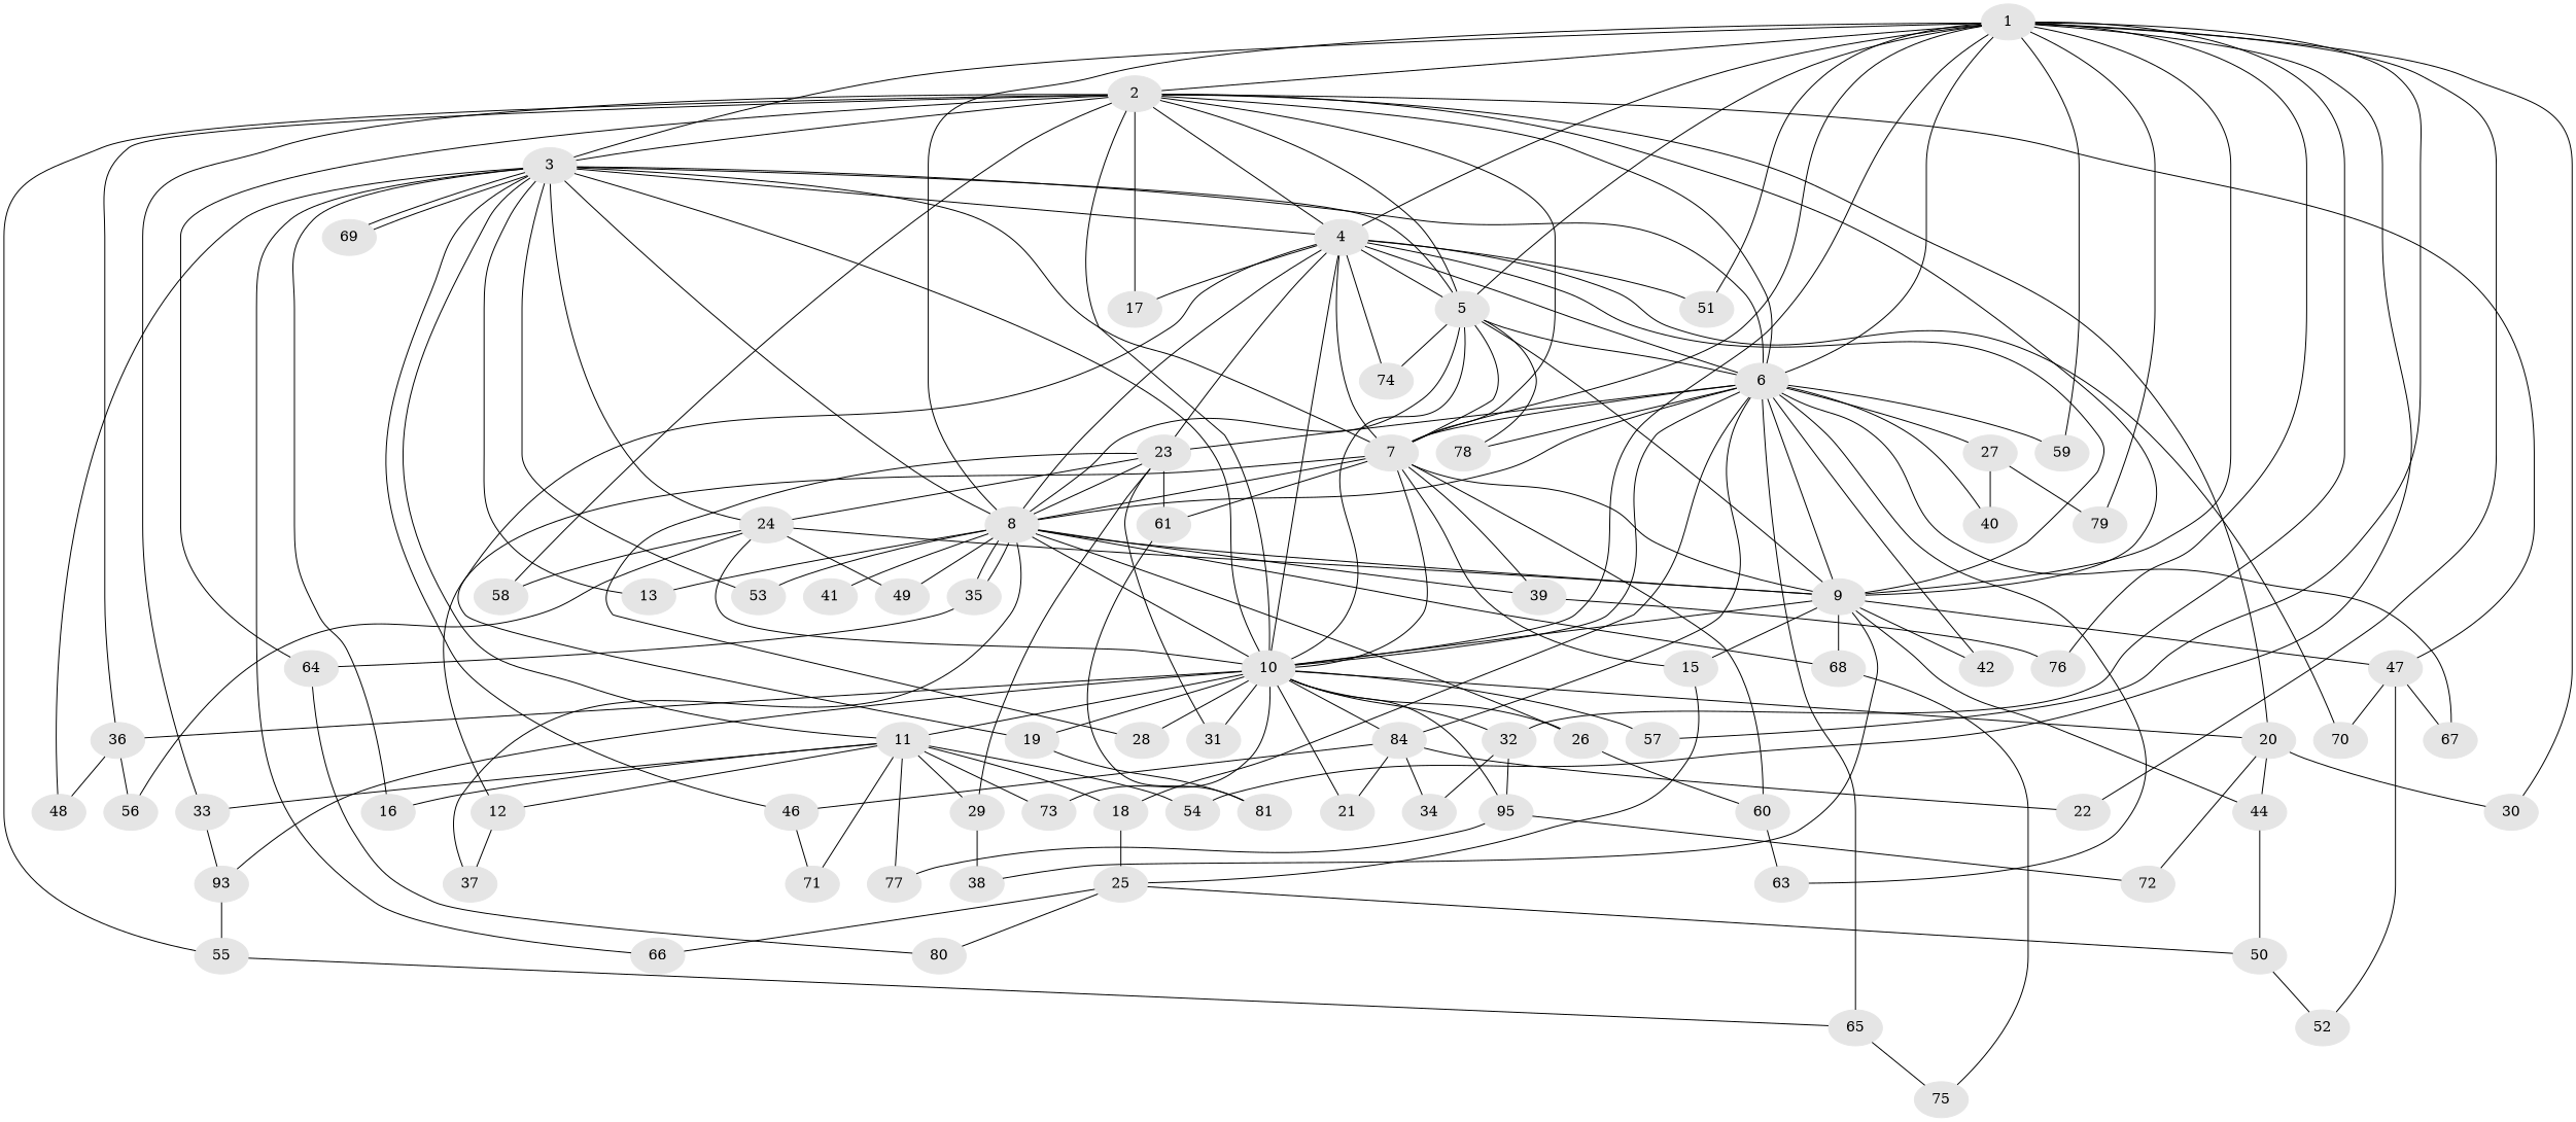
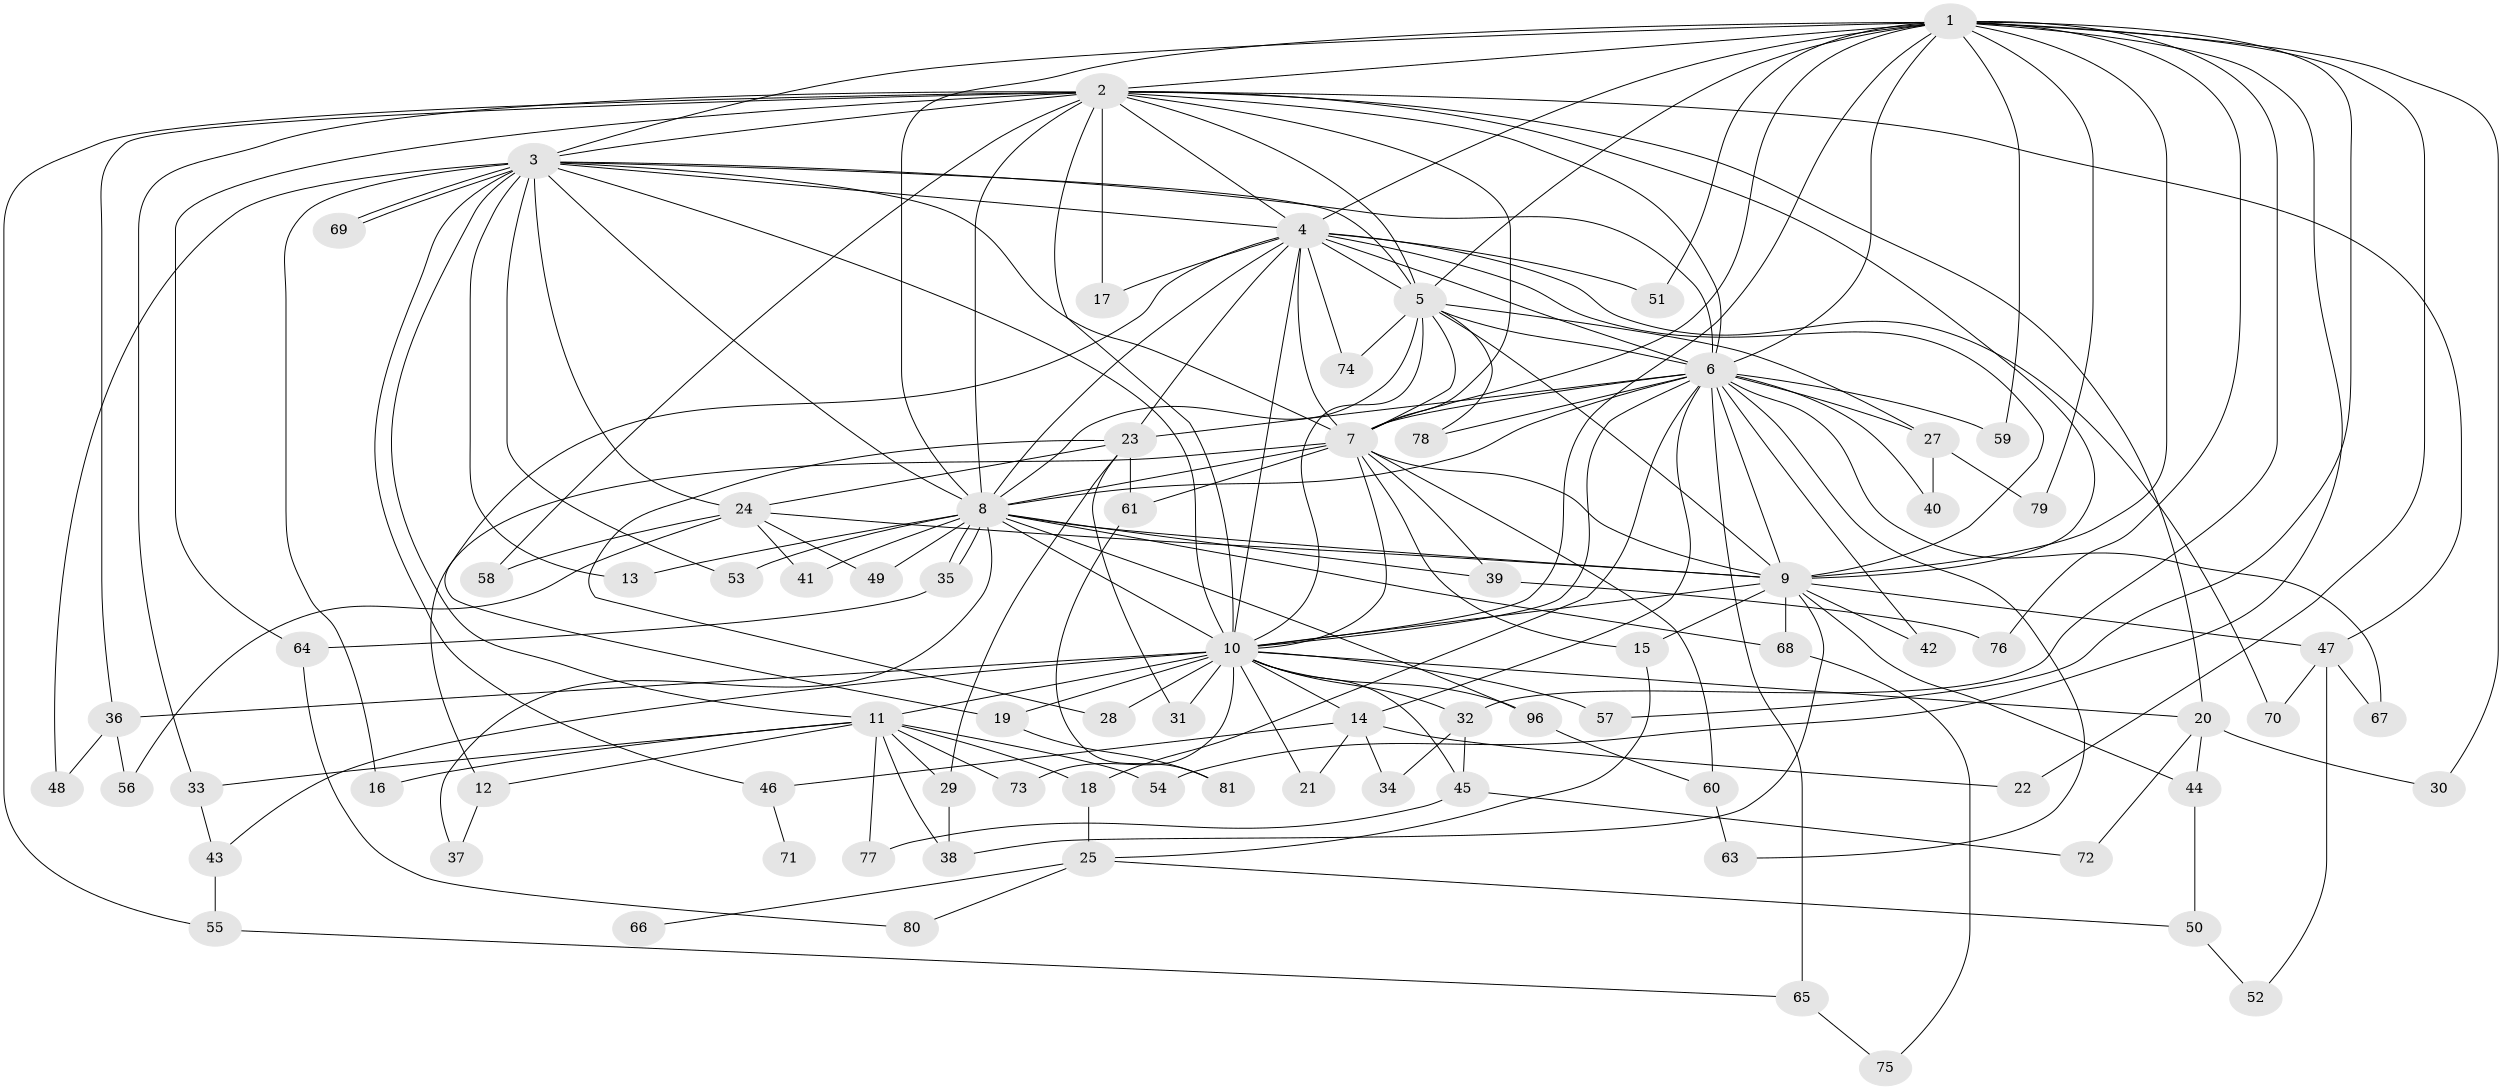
  graph {
    node [color=gray90 style=filled]
    1
    2
    3
    4
    5
    6
    7
    8
    9
    10
    22
    30
    32
    51
    54
    57
    59
    76
    79
    17
    20
    33
    36
    47
    55
    58
    64
    11
    13
    16
    24
    46
    48
    53
    66
    69
    19
    23
    70
    74
    27
    78
    40
-   14 [label=84]
+   14
    18
    42
    63
    65
    67
    12
    15
    39
    60
    61
-   26
+   26 [label=96]
    35
    37
    41
    49
    68
    38
    44
    21
    28
    31
-   43 [label=93]
-   45 [label=95]
+   43
+   45
    73
    34
    72
    56
    52
    80
    29
    71
    77
    81
    25
    75
    50
    1 -- 2
    1 -- 3
    1 -- 4
    1 -- 5
    1 -- 6
    1 -- 7
    1 -- 8
    1 -- 9
    1 -- 10
    1 -- 22
    1 -- 30
    1 -- 32
    1 -- 51
    1 -- 54
    1 -- 57
    1 -- 59
    1 -- 76
    1 -- 79
    2 -- 3
    2 -- 4
    2 -- 5
    2 -- 6
    2 -- 7
-   23 -- 8
+   2 -- 8
    2 -- 9
    2 -- 10
    2 -- 17
    2 -- 20
    2 -- 33
    2 -- 36
    2 -- 47
    2 -- 55
    2 -- 58
    2 -- 64
    3 -- 4
    3 -- 5
    3 -- 6
    3 -- 7
    3 -- 8
    3 -- 10
    3 -- 11
    3 -- 13
    3 -- 16
    3 -- 24
    3 -- 46
    3 -- 48
    3 -- 53
-   3 -- 66
    3 -- 69
    3 -- 69
    4 -- 5
    4 -- 6
    4 -- 7
    4 -- 8
    4 -- 9
    4 -- 10
    4 -- 51
    4 -- 17
    4 -- 19
    4 -- 23
    4 -- 70
    4 -- 74
    5 -- 6
    5 -- 7
    5 -- 8
    5 -- 9
    5 -- 10
    5 -- 74
+   5 -- 27
    5 -- 78
    6 -- 7
    6 -- 8
    6 -- 9
    6 -- 10
    6 -- 59
    6 -- 23
    6 -- 27
    6 -- 78
    6 -- 40
    6 -- 14
    6 -- 18
    6 -- 42
    6 -- 63
    6 -- 65
    6 -- 67
    7 -- 8
    7 -- 9
    7 -- 10
    7 -- 12
    7 -- 15
    7 -- 39
    7 -- 60
    7 -- 61
    8 -- 9
    8 -- 10
    8 -- 13
    8 -- 53
    8 -- 39
    8 -- 26
    8 -- 35
    8 -- 35
    8 -- 37
    8 -- 41
    8 -- 49
    8 -- 68
    9 -- 10
    9 -- 47
    9 -- 42
    9 -- 15
    9 -- 68
    9 -- 38
    9 -- 44
    10 -- 32
    10 -- 57
    10 -- 20
    10 -- 36
    10 -- 11
    10 -- 19
    10 -- 14
    10 -- 26
    10 -- 21
    10 -- 28
    10 -- 31
    10 -- 43
    10 -- 45
    10 -- 73
    32 -- 45
    32 -- 34
    20 -- 30
    20 -- 44
    20 -- 72
    33 -- 43
    36 -- 48
    36 -- 56
    47 -- 70
    47 -- 67
    47 -- 52
    55 -- 65
    64 -- 80
    11 -- 54
    11 -- 33
    11 -- 16
    11 -- 18
    11 -- 12
    11 -- 73
    11 -- 29
-   11 -- 71
+   11 -- 38
    11 -- 77
    24 -- 9
    24 -- 58
-   24 -- 10
+   24 -- 41
    24 -- 49
    24 -- 56
    46 -- 71
    19 -- 81
    23 -- 24
    23 -- 61
    23 -- 28
    23 -- 31
    23 -- 29
    27 -- 79
    27 -- 40
    14 -- 22
    14 -- 46
    14 -- 21
    14 -- 34
    18 -- 25
    65 -- 75
    12 -- 37
    15 -- 25
    39 -- 76
    60 -- 63
    61 -- 81
    26 -- 60
    35 -- 64
    68 -- 75
    44 -- 50
    43 -- 55
    45 -- 72
    45 -- 77
    29 -- 38
    25 -- 66
    25 -- 80
    25 -- 50
    50 -- 52
  }
